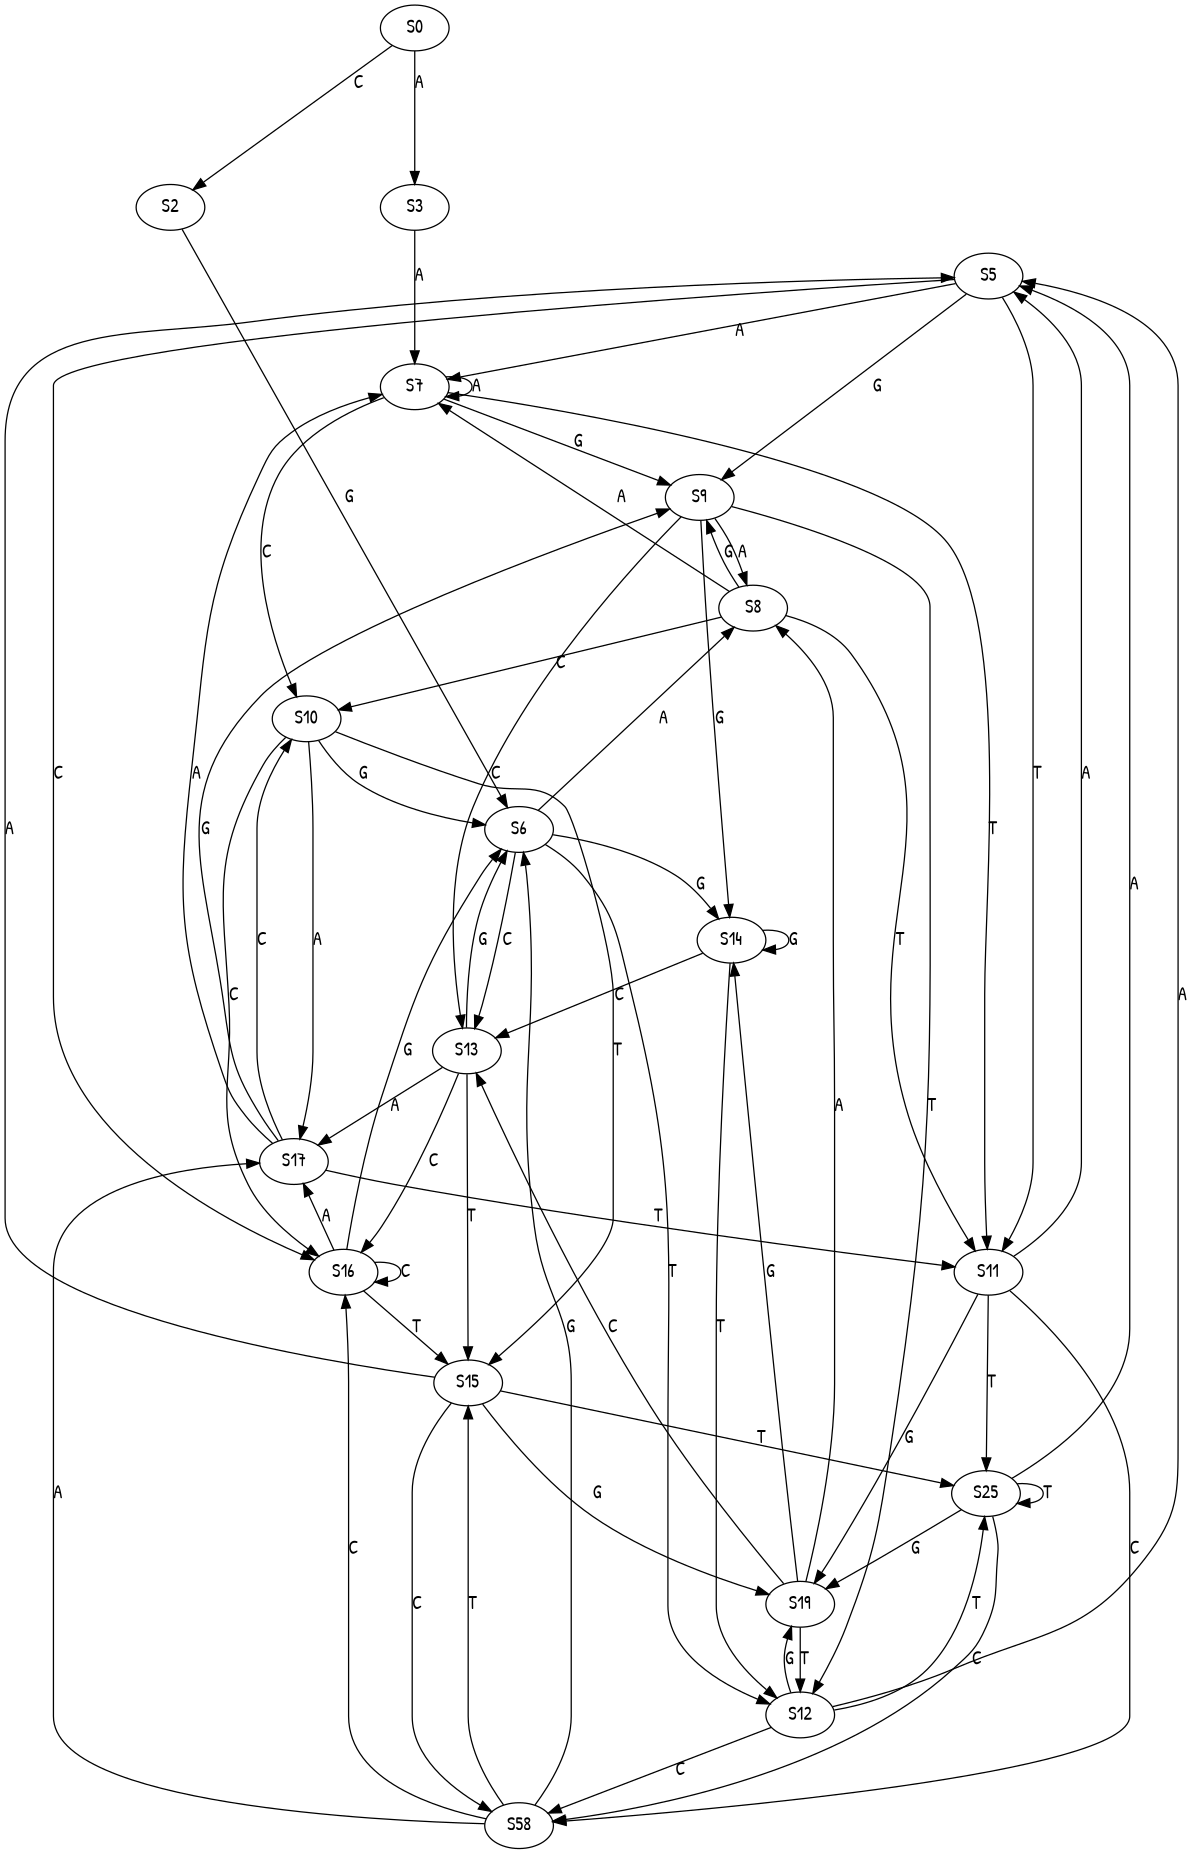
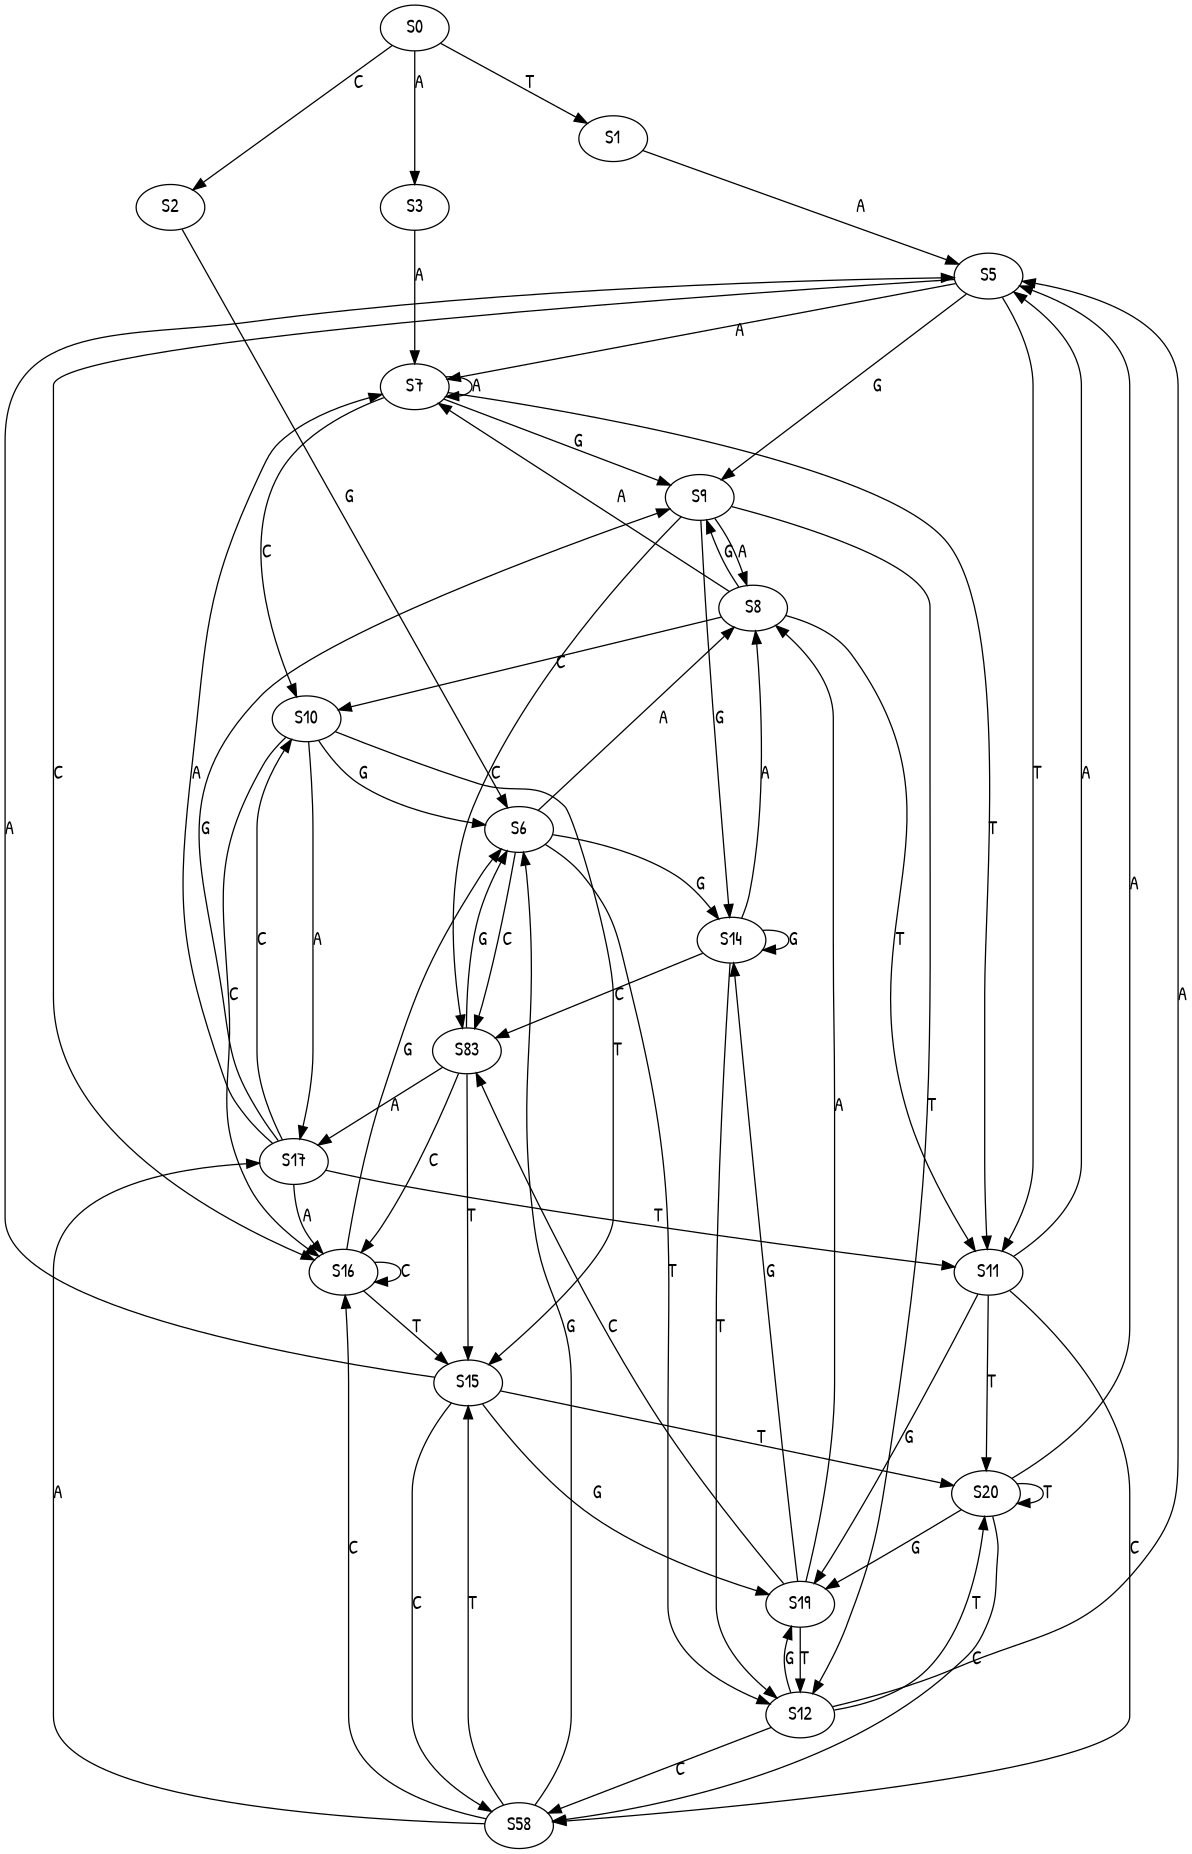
  strict digraph {
    fontname="Patrick Hand"
    node [fontname="Patrick Hand"]
    edge [fontname="Patrick Hand"]
    S0
+   S1
    S2
    S3
    S5
    S6
    S7
    S9
    S11
    S16
    S8
    S12
-   S13
+   S13 [label=S83]
    S14
    S10
    S15
    S17
    n18 [label=S58]
    S19
-   S20 [label=S25]
+   S20
+   S0 -> S1 [label=T]
    S0 -> S2 [label=C]
    S0 -> S3 [label=A]
+   S1 -> S5 [label=A]
    S2 -> S6 [label=G]
    S3 -> S7 [label=A]
    S5 -> S7 [label=A]
    S5 -> S9 [label=G]
    S5 -> S11 [label=T]
    S5 -> S16 [label=C]
    S6 -> S8 [label=A]
    S6 -> S12 [label=T]
    S6 -> S13 [label=C]
    S6 -> S14 [label=G]
    S7 -> S7 [label=A]
    S7 -> S9 [label=G]
    S7 -> S11 [label=T]
    S7 -> S10 [label=C]
    S9 -> S8 [label=A]
    S9 -> S12 [label=T]
    S9 -> S13 [label=C]
    S9 -> S14 [label=G]
    S11 -> S5 [label=A]
    S11 -> n18 [label=C]
    S11 -> S19 [label=G]
    S11 -> S20 [label=T]
    S16 -> S6 [label=G]
    S16 -> S16 [label=C]
    S16 -> S15 [label=T]
-   S16 -> S17 [label=A]
+   S17 -> S16 [label=A]
    S8 -> S7 [label=A]
    S8 -> S9 [label=G]
    S8 -> S11 [label=T]
    S8 -> S10 [label=C]
    S12 -> S5 [label=A]
    S12 -> n18 [label=C]
    S12 -> S19 [label=G]
    S12 -> S20 [label=T]
    S13 -> S6 [label=G]
    S13 -> S16 [label=C]
    S13 -> S15 [label=T]
    S13 -> S17 [label=A]
+   S14 -> S8 [label=A]
    S14 -> S12 [label=T]
    S14 -> S13 [label=C]
    S14 -> S14 [label=G]
    S10 -> S6 [label=G]
    S10 -> S16 [label=C]
    S10 -> S15 [label=T]
    S10 -> S17 [label=A]
    S15 -> S5 [label=A]
    S15 -> n18 [label=C]
    S15 -> S19 [label=G]
    S15 -> S20 [label=T]
    S17 -> S7 [label=A]
    S17 -> S9 [label=G]
    S17 -> S11 [label=T]
    S17 -> S10 [label=C]
    n18 -> S6 [label=G]
    n18 -> S16 [label=C]
    n18 -> S15 [label=T]
    n18 -> S17 [label=A]
    S19 -> S8 [label=A]
    S19 -> S12 [label=T]
    S19 -> S13 [label=C]
    S19 -> S14 [label=G]
    S20 -> S5 [label=A]
    S20 -> n18 [label=C]
    S20 -> S19 [label=G]
    S20 -> S20 [label=T]
  }
